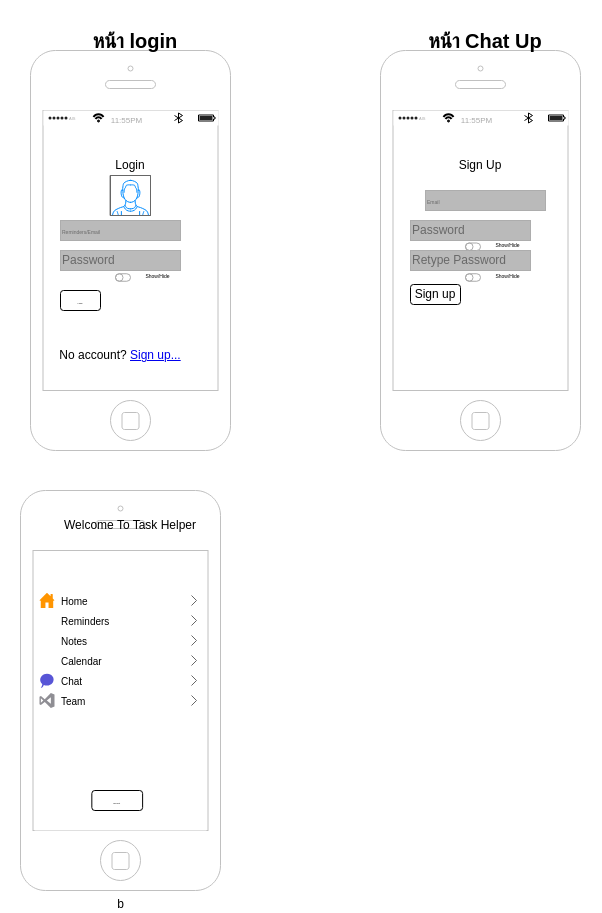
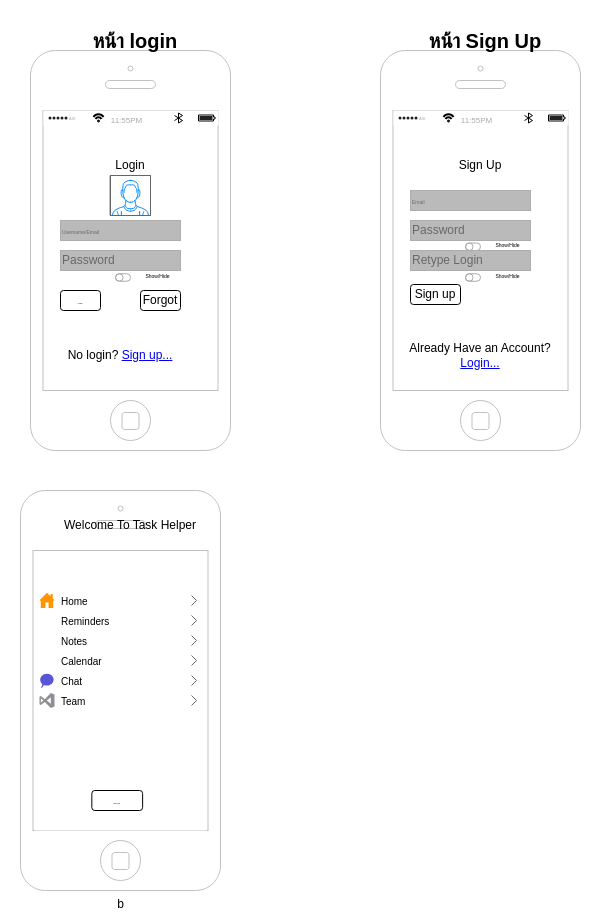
  <mxCell id="0" />
  <mxCell id="1" parent="0" />
  <mxCell id="2" value="" style="html=1;verticalLabelPosition=bottom;labelBackgroundColor=#ffffff;verticalAlign=top;shadow=0;dashed=0;strokeWidth=1;shape=mxgraph.ios7.misc.iphone;strokeColor=#c0c0c0;" parent="1" vertex="1"><mxGeometry x="30" y="50" width="200" height="400" as="geometry" /></mxCell>
  <mxCell id="3" value="" style="html=1;strokeWidth=1;shadow=0;dashed=0;shape=mxgraph.ios7ui.appBar;fillColor=#ffffff;gradientColor=none;sketch=0;hachureGap=4;pointerEvents=0;" parent="1" vertex="1"><mxGeometry x="43" y="110" width="175" height="15" as="geometry" /></mxCell>
  <mxCell id="4" value="&lt;div&gt;AIS&lt;/div&gt;" style="shape=rect;sketch=0;align=left;fontSize=8;spacingLeft=24;fontSize=4;fontColor=#aaaaaa;strokeColor=none;fillColor=none;spacingTop=4;hachureGap=4;pointerEvents=0;html=1;" parent="3" vertex="1"><mxGeometry y="0.5" width="50" height="13" relative="1" as="geometry"><mxPoint y="-7" as="offset" /></mxGeometry></mxCell>
  <mxCell id="5" value="11:55PM" style="shape=rect;sketch=0;fontSize=8;fontColor=#aaaaaa;strokeColor=none;fillColor=none;spacingTop=4;hachureGap=4;pointerEvents=0;html=1;" parent="3" vertex="1"><mxGeometry x="0.5" y="0.5" width="50" height="13" relative="1" as="geometry"><mxPoint x="-30" y="-6.5" as="offset" /></mxGeometry></mxCell>
  <mxCell id="6" value="Login" style="text;html=1;strokeColor=none;fillColor=none;align=center;verticalAlign=middle;whiteSpace=wrap;rounded=0;" parent="1" vertex="1"><mxGeometry x="100" y="150" width="60" height="30" as="geometry" /></mxCell>
- <mxCell id="7" value="&lt;div align=&quot;left&quot;&gt;&lt;font style=&quot;font-size: 5px;&quot; color=&quot;#696969&quot;&gt;Reminders/Email&lt;/font&gt;&lt;font color=&quot;#696969&quot;&gt;&lt;br&gt;&lt;/font&gt;&lt;/div&gt;" style="rounded=0;whiteSpace=wrap;html=1;strokeColor=#ADADAD;gradientColor=none;fillColor=#BABABA;align=left;" parent="1" vertex="1"><mxGeometry x="60" y="220" width="120" height="20" as="geometry" /></mxCell>
+ <mxCell id="7" value="&lt;div align=&quot;left&quot;&gt;&lt;font style=&quot;font-size: 5px;&quot; color=&quot;#696969&quot;&gt;Username/Email&lt;/font&gt;&lt;font color=&quot;#696969&quot;&gt;&lt;br&gt;&lt;/font&gt;&lt;/div&gt;" style="rounded=0;whiteSpace=wrap;html=1;strokeColor=#ADADAD;gradientColor=none;fillColor=#BABABA;align=left;" parent="1" vertex="1"><mxGeometry x="60" y="220" width="120" height="20" as="geometry" /></mxCell>
  <mxCell id="8" value="&lt;font color=&quot;#696969&quot;&gt;Password&lt;/font&gt;" style="rounded=0;whiteSpace=wrap;html=1;strokeColor=#ADADAD;gradientColor=none;fillColor=#BABABA;align=left;" parent="1" vertex="1"><mxGeometry x="60" y="250" width="120" height="20" as="geometry" /></mxCell>
  <mxCell id="9" value="&lt;font style=&quot;font-size: 2px;&quot;&gt;Login&lt;/font&gt;" style="rounded=1;whiteSpace=wrap;html=1;" parent="1" vertex="1"><mxGeometry x="60" y="290" width="40" height="20" as="geometry" /></mxCell>
- <mxCell id="11" value="No account? &lt;a href=&quot;data:page/id,QofEGmKyUvnmnp4F5BND&quot;&gt;Sign up...&lt;/a&gt;" style="text;html=1;strokeColor=none;fillColor=none;align=center;verticalAlign=middle;whiteSpace=wrap;rounded=0;" parent="1" vertex="1"><mxGeometry x="40" y="340" width="160" height="30" as="geometry" /></mxCell>
+ <mxCell id="10" value="Forgot" style="rounded=1;whiteSpace=wrap;html=1;" parent="1" vertex="1"><mxGeometry x="140" y="290" width="40" height="20" as="geometry" /></mxCell>
+ <mxCell id="11" value="No login? &lt;a href=&quot;data:page/id,QofEGmKyUvnmnp4F5BND&quot;&gt;Sign up...&lt;/a&gt;" style="text;html=1;strokeColor=none;fillColor=none;align=center;verticalAlign=middle;whiteSpace=wrap;rounded=0;" parent="1" vertex="1"><mxGeometry x="40" y="340" width="160" height="30" as="geometry" /></mxCell>
  <mxCell id="12" value="" style="html=1;verticalLabelPosition=bottom;labelBackgroundColor=#ffffff;verticalAlign=top;shadow=0;dashed=0;strokeWidth=1;shape=mxgraph.ios7ui.onOffButton;buttonState=off;strokeColor=#38D145;strokeColor2=#aaaaaa;fillColor=#38D145;fillColor2=#ffffff;" parent="1" vertex="1"><mxGeometry x="115" y="273.25" width="10" height="7.5" as="geometry" /></mxCell>
  <mxCell id="13" value="&lt;font style=&quot;font-size: 5px;&quot;&gt;Show/Hide&lt;/font&gt;" style="text;html=1;strokeColor=none;fillColor=none;align=center;verticalAlign=middle;whiteSpace=wrap;rounded=0;" parent="1" vertex="1"><mxGeometry x="140" y="266.75" width="35" height="14" as="geometry" /></mxCell>
  <mxCell id="14" value="" style="verticalLabelPosition=bottom;shadow=0;dashed=0;align=center;html=1;verticalAlign=top;strokeWidth=1;shape=mxgraph.mockup.containers.userMale;strokeColor=#666666;strokeColor2=#008cff;" parent="1" vertex="1"><mxGeometry x="110" y="175" width="40" height="40" as="geometry" /></mxCell>
  <mxCell id="15" value="" style="html=1;verticalLabelPosition=bottom;labelBackgroundColor=#ffffff;verticalAlign=top;shadow=0;dashed=0;strokeWidth=1;shape=mxgraph.ios7.misc.iphone;strokeColor=#c0c0c0;" parent="1" vertex="1"><mxGeometry x="380" y="50" width="200" height="400" as="geometry" /></mxCell>
  <mxCell id="16" value="" style="html=1;strokeWidth=1;shadow=0;dashed=0;shape=mxgraph.ios7ui.appBar;fillColor=#ffffff;gradientColor=none;sketch=0;hachureGap=4;pointerEvents=0;" parent="1" vertex="1"><mxGeometry x="393" y="110" width="175" height="15" as="geometry" /></mxCell>
  <mxCell id="17" value="&lt;div&gt;AIS&lt;/div&gt;" style="shape=rect;sketch=0;align=left;fontSize=8;spacingLeft=24;fontSize=4;fontColor=#aaaaaa;strokeColor=none;fillColor=none;spacingTop=4;hachureGap=4;pointerEvents=0;html=1;" parent="16" vertex="1"><mxGeometry y="0.5" width="50" height="13" relative="1" as="geometry"><mxPoint y="-7" as="offset" /></mxGeometry></mxCell>
  <mxCell id="18" value="11:55PM" style="shape=rect;sketch=0;fontSize=8;fontColor=#aaaaaa;strokeColor=none;fillColor=none;spacingTop=4;hachureGap=4;pointerEvents=0;html=1;" parent="16" vertex="1"><mxGeometry x="0.5" y="0.5" width="50" height="13" relative="1" as="geometry"><mxPoint x="-30" y="-6.5" as="offset" /></mxGeometry></mxCell>
  <mxCell id="19" value="&lt;div&gt;Sign Up&lt;/div&gt;" style="text;html=1;strokeColor=none;fillColor=none;align=center;verticalAlign=middle;whiteSpace=wrap;rounded=0;" parent="1" vertex="1"><mxGeometry x="450" y="150" width="60" height="30" as="geometry" /></mxCell>
- <mxCell id="20" value="&lt;div align=&quot;left&quot;&gt;&lt;font style=&quot;font-size: 5px;&quot; color=&quot;#696969&quot;&gt;Email&lt;/font&gt;&lt;font color=&quot;#696969&quot;&gt;&lt;br&gt;&lt;/font&gt;&lt;/div&gt;" style="rounded=0;whiteSpace=wrap;html=1;strokeColor=#ADADAD;gradientColor=none;fillColor=#BABABA;align=left;" parent="1" vertex="1"><mxGeometry x="425" y="190" width="120" height="20" as="geometry" /></mxCell>
- <mxCell id="21" value="&lt;font color=&quot;#696969&quot;&gt;Retype Password&lt;br&gt;&lt;/font&gt;" style="rounded=0;whiteSpace=wrap;html=1;strokeColor=#ADADAD;gradientColor=none;fillColor=#BABABA;align=left;" parent="1" vertex="1"><mxGeometry x="410" y="250" width="120" height="20" as="geometry" /></mxCell>
+ <mxCell id="20" value="&lt;div align=&quot;left&quot;&gt;&lt;font style=&quot;font-size: 5px;&quot; color=&quot;#696969&quot;&gt;Email&lt;/font&gt;&lt;font color=&quot;#696969&quot;&gt;&lt;br&gt;&lt;/font&gt;&lt;/div&gt;" style="rounded=0;whiteSpace=wrap;html=1;strokeColor=#ADADAD;gradientColor=none;fillColor=#BABABA;align=left;" parent="1" vertex="1"><mxGeometry x="410" y="190" width="120" height="20" as="geometry" /></mxCell>
+ <mxCell id="21" value="&lt;font color=&quot;#696969&quot;&gt;Retype Login&lt;br&gt;&lt;/font&gt;" style="rounded=0;whiteSpace=wrap;html=1;strokeColor=#ADADAD;gradientColor=none;fillColor=#BABABA;align=left;" parent="1" vertex="1"><mxGeometry x="410" y="250" width="120" height="20" as="geometry" /></mxCell>
  <mxCell id="22" value="Sign up" style="rounded=1;whiteSpace=wrap;html=1;" parent="1" vertex="1"><mxGeometry x="410" y="284" width="50" height="20" as="geometry" /></mxCell>
  <mxCell id="23" value="" style="html=1;verticalLabelPosition=bottom;labelBackgroundColor=#ffffff;verticalAlign=top;shadow=0;dashed=0;strokeWidth=1;shape=mxgraph.ios7ui.onOffButton;buttonState=off;strokeColor=#38D145;strokeColor2=#aaaaaa;fillColor=#38D145;fillColor2=#ffffff;" parent="1" vertex="1"><mxGeometry x="465" y="273.25" width="10" height="7.5" as="geometry" /></mxCell>
  <mxCell id="24" value="&lt;font style=&quot;font-size: 5px;&quot;&gt;Show/Hide&lt;/font&gt;" style="text;html=1;strokeColor=none;fillColor=none;align=center;verticalAlign=middle;whiteSpace=wrap;rounded=0;" parent="1" vertex="1"><mxGeometry x="490" y="266.75" width="35" height="14" as="geometry" /></mxCell>
+ <mxCell id="25" value="&lt;div&gt;Already Have an Account?&lt;/div&gt;&lt;div&gt;&lt;a href=&quot;null&quot;&gt;Login...&lt;/a&gt;&lt;br&gt;&lt;/div&gt;" style="text;html=1;strokeColor=none;fillColor=none;align=center;verticalAlign=middle;whiteSpace=wrap;rounded=0;" parent="1" vertex="1"><mxGeometry x="400" y="340" width="160" height="30" as="geometry" /></mxCell>
  <mxCell id="26" value="&lt;font color=&quot;#696969&quot;&gt;Password&lt;/font&gt;" style="rounded=0;whiteSpace=wrap;html=1;strokeColor=#ADADAD;gradientColor=none;fillColor=#BABABA;align=left;" parent="1" vertex="1"><mxGeometry x="410" y="220" width="120" height="20" as="geometry" /></mxCell>
  <mxCell id="27" value="" style="html=1;verticalLabelPosition=bottom;labelBackgroundColor=#ffffff;verticalAlign=top;shadow=0;dashed=0;strokeWidth=1;shape=mxgraph.ios7ui.onOffButton;buttonState=off;strokeColor=#38D145;strokeColor2=#aaaaaa;fillColor=#38D145;fillColor2=#ffffff;" parent="1" vertex="1"><mxGeometry x="465" y="242.5" width="10" height="7.5" as="geometry" /></mxCell>
  <mxCell id="28" value="&lt;font style=&quot;font-size: 5px;&quot;&gt;Show/Hide&lt;/font&gt;" style="text;html=1;strokeColor=none;fillColor=none;align=center;verticalAlign=middle;whiteSpace=wrap;rounded=0;" parent="1" vertex="1"><mxGeometry x="490" y="236" width="35" height="14" as="geometry" /></mxCell>
  <mxCell id="29" value="b" style="html=1;verticalLabelPosition=bottom;labelBackgroundColor=#ffffff;verticalAlign=top;shadow=0;dashed=0;strokeWidth=1;shape=mxgraph.ios7.misc.iphone;strokeColor=#c0c0c0;" vertex="1" parent="1"><mxGeometry x="20" y="490" width="200" height="400" as="geometry" /></mxCell>
  <mxCell id="30" value="" style="shape=rect;strokeColor=none;fillColor=#ffffff;gradientColor=none;shadow=0;" vertex="1" parent="1"><mxGeometry x="34" y="590" width="172" height="240" as="geometry" /></mxCell>
  <mxCell id="31" value="Home" style="shape=rect;strokeColor=none;fontSize=10;fontColor=#000000;resizeWidth=1;align=left;spacingLeft=25;spacingTop=2;whiteSpace=wrap;html=1;" vertex="1" parent="30"><mxGeometry width="172" height="20" relative="1" as="geometry" /></mxCell>
  <mxCell id="32" value="" style="sketch=0;pointerEvents=1;shadow=0;dashed=0;html=1;strokeColor=none;fillColor=#FF9501;labelPosition=center;verticalLabelPosition=bottom;verticalAlign=middle;outlineConnect=0;align=center;shape=mxgraph.office.concepts.home;rounded=1;" vertex="1" parent="31"><mxGeometry y="0.5" width="15" height="15" relative="1" as="geometry"><mxPoint x="5" y="-7.5" as="offset" /></mxGeometry></mxCell>
  <mxCell id="33" value="" style="shape=mxgraph.ios7.misc.right;strokeColor=#666666;" vertex="1" parent="31"><mxGeometry x="1" y="0.5" width="5" height="10" relative="1" as="geometry"><mxPoint x="-15" y="-5" as="offset" /></mxGeometry></mxCell>
  <mxCell id="34" value="Reminders" style="shape=rect;strokeColor=none;fontSize=10;fontColor=#000000;resizeWidth=1;align=left;spacingLeft=25;spacingTop=2;whiteSpace=wrap;html=1;" vertex="1" parent="30"><mxGeometry width="172" height="20" relative="1" as="geometry"><mxPoint y="20" as="offset" /></mxGeometry></mxCell>
  <mxCell id="35" value="" style="shape=image;html=1;verticalAlign=middle;verticalLabelPosition=bottom;labelBackgroundColor=#ffffff;imageAspect=0;aspect=fixed;image=https://cdn2.iconfinder.com/data/icons/date-and-time-fill-outline/64/Alarm_bell_reminder_notification-128.png;fillColor=#FF3B2F;strokeColor=none;rounded=1;" vertex="1" parent="34"><mxGeometry y="0.5" width="15" height="15" relative="1" as="geometry"><mxPoint x="5" y="-7.5" as="offset" /></mxGeometry></mxCell>
  <mxCell id="36" value="" style="shape=mxgraph.ios7.misc.right;strokeColor=#666666;" vertex="1" parent="34"><mxGeometry x="1" y="0.5" width="5" height="10" relative="1" as="geometry"><mxPoint x="-15" y="-5" as="offset" /></mxGeometry></mxCell>
  <mxCell id="37" value="Notes" style="shape=rect;strokeColor=none;fontSize=10;fontColor=#000000;resizeWidth=1;align=left;spacingLeft=25;spacingTop=2;whiteSpace=wrap;html=1;" vertex="1" parent="30"><mxGeometry width="172" height="20" relative="1" as="geometry"><mxPoint y="40" as="offset" /></mxGeometry></mxCell>
  <mxCell id="38" value="" style="shape=image;html=1;verticalAlign=middle;verticalLabelPosition=bottom;labelBackgroundColor=#ffffff;imageAspect=0;aspect=fixed;image=https://cdn0.iconfinder.com/data/icons/google-material-design-3-0/48/ic_note_add_48px-128.png;fillColor=#4CDA64;strokeColor=none;rounded=1;" vertex="1" parent="37"><mxGeometry y="0.5" width="15" height="15" relative="1" as="geometry"><mxPoint x="5" y="-7.5" as="offset" /></mxGeometry></mxCell>
  <mxCell id="39" value="" style="shape=mxgraph.ios7.misc.right;strokeColor=#666666;" vertex="1" parent="37"><mxGeometry x="1" y="0.5" width="5" height="10" relative="1" as="geometry"><mxPoint x="-15" y="-5" as="offset" /></mxGeometry></mxCell>
  <mxCell id="40" value="Calendar" style="shape=rect;strokeColor=none;fontSize=10;fontColor=#000000;resizeWidth=1;align=left;spacingLeft=25;spacingTop=2;whiteSpace=wrap;html=1;" vertex="1" parent="30"><mxGeometry width="172" height="20" relative="1" as="geometry"><mxPoint y="60" as="offset" /></mxGeometry></mxCell>
  <mxCell id="41" value="" style="shape=image;html=1;verticalAlign=middle;verticalLabelPosition=bottom;labelBackgroundColor=#ffffff;imageAspect=0;aspect=fixed;image=https://cdn4.iconfinder.com/data/icons/free-color-christmas-icons/24/Christmas_Date-128.png;fillColor=#007AFF;strokeColor=none;rounded=1;" vertex="1" parent="40"><mxGeometry y="0.5" width="15" height="15" relative="1" as="geometry"><mxPoint x="5" y="-7.5" as="offset" /></mxGeometry></mxCell>
  <mxCell id="42" value="" style="shape=mxgraph.ios7.misc.right;strokeColor=#666666;" vertex="1" parent="40"><mxGeometry x="1" y="0.5" width="5" height="10" relative="1" as="geometry"><mxPoint x="-15" y="-5" as="offset" /></mxGeometry></mxCell>
  <mxCell id="43" value="Chat" style="shape=rect;strokeColor=none;fontSize=10;fontColor=#000000;resizeWidth=1;align=left;spacingLeft=25;spacingTop=2;whiteSpace=wrap;html=1;" vertex="1" parent="30"><mxGeometry width="172" height="20" relative="1" as="geometry"><mxPoint y="80" as="offset" /></mxGeometry></mxCell>
  <mxCell id="44" value="" style="whiteSpace=wrap;html=1;shape=mxgraph.basic.oval_callout;fillColor=#5855D6;strokeColor=none;rounded=1;" vertex="1" parent="43"><mxGeometry y="0.5" width="15" height="15" relative="1" as="geometry"><mxPoint x="5" y="-7.5" as="offset" /></mxGeometry></mxCell>
  <mxCell id="45" value="" style="shape=mxgraph.ios7.misc.right;strokeColor=#666666;" vertex="1" parent="43"><mxGeometry x="1" y="0.5" width="5" height="10" relative="1" as="geometry"><mxPoint x="-15" y="-5" as="offset" /></mxGeometry></mxCell>
  <mxCell id="46" value="Team" style="shape=rect;strokeColor=none;fontSize=10;fontColor=#000000;resizeWidth=1;align=left;spacingLeft=25;spacingTop=2;whiteSpace=wrap;html=1;" vertex="1" parent="30"><mxGeometry width="172" height="20" relative="1" as="geometry"><mxPoint y="100" as="offset" /></mxGeometry></mxCell>
  <mxCell id="47" value="" style="verticalLabelPosition=bottom;html=1;verticalAlign=middle;align=center;strokeColor=none;fillColor=#8F8E94;shape=mxgraph.azure.team_foundation_service;rounded=1;" vertex="1" parent="46"><mxGeometry y="0.5" width="15" height="15" relative="1" as="geometry"><mxPoint x="5" y="-7.5" as="offset" /></mxGeometry></mxCell>
  <mxCell id="48" value="" style="shape=mxgraph.ios7.misc.right;strokeColor=#666666;" vertex="1" parent="46"><mxGeometry x="1" y="0.5" width="5" height="10" relative="1" as="geometry"><mxPoint x="-15" y="-5" as="offset" /></mxGeometry></mxCell>
  <mxCell id="49" value="&lt;div&gt;&lt;font style=&quot;font-size: 2px;&quot;&gt;Log Out&lt;/font&gt;&lt;/div&gt;" style="rounded=1;whiteSpace=wrap;html=1;" vertex="1" parent="30"><mxGeometry x="57.33" y="200" width="50.784" height="20" as="geometry" /></mxCell>
  <mxCell id="50" value="Welcome To Task Helper" style="text;strokeColor=none;align=center;fillColor=none;html=1;verticalAlign=middle;whiteSpace=wrap;rounded=0;" vertex="1" parent="1"><mxGeometry x="60" y="510" width="140" height="30" as="geometry" /></mxCell>
- <mxCell id="51" value="&lt;font style=&quot;font-size: 20px;&quot;&gt;&lt;b&gt;หน้า Chat Up&lt;br&gt;&lt;/b&gt;&lt;/font&gt;" style="text;strokeColor=none;align=center;fillColor=none;html=1;verticalAlign=middle;whiteSpace=wrap;rounded=0;" vertex="1" parent="1"><mxGeometry x="420" y="20" width="130" height="40" as="geometry" /></mxCell>
+ <mxCell id="51" value="&lt;font style=&quot;font-size: 20px;&quot;&gt;&lt;b&gt;หน้า Sign Up&lt;br&gt;&lt;/b&gt;&lt;/font&gt;" style="text;strokeColor=none;align=center;fillColor=none;html=1;verticalAlign=middle;whiteSpace=wrap;rounded=0;" vertex="1" parent="1"><mxGeometry x="420" y="20" width="130" height="40" as="geometry" /></mxCell>
  <mxCell id="52" value="&lt;font style=&quot;font-size: 20px;&quot;&gt;&lt;b&gt;หน้า login&lt;/b&gt;&lt;/font&gt;" style="text;strokeColor=none;align=center;fillColor=none;html=1;verticalAlign=middle;whiteSpace=wrap;rounded=0;" vertex="1" parent="1"><mxGeometry x="70" y="20" width="130" height="40" as="geometry" /></mxCell>
